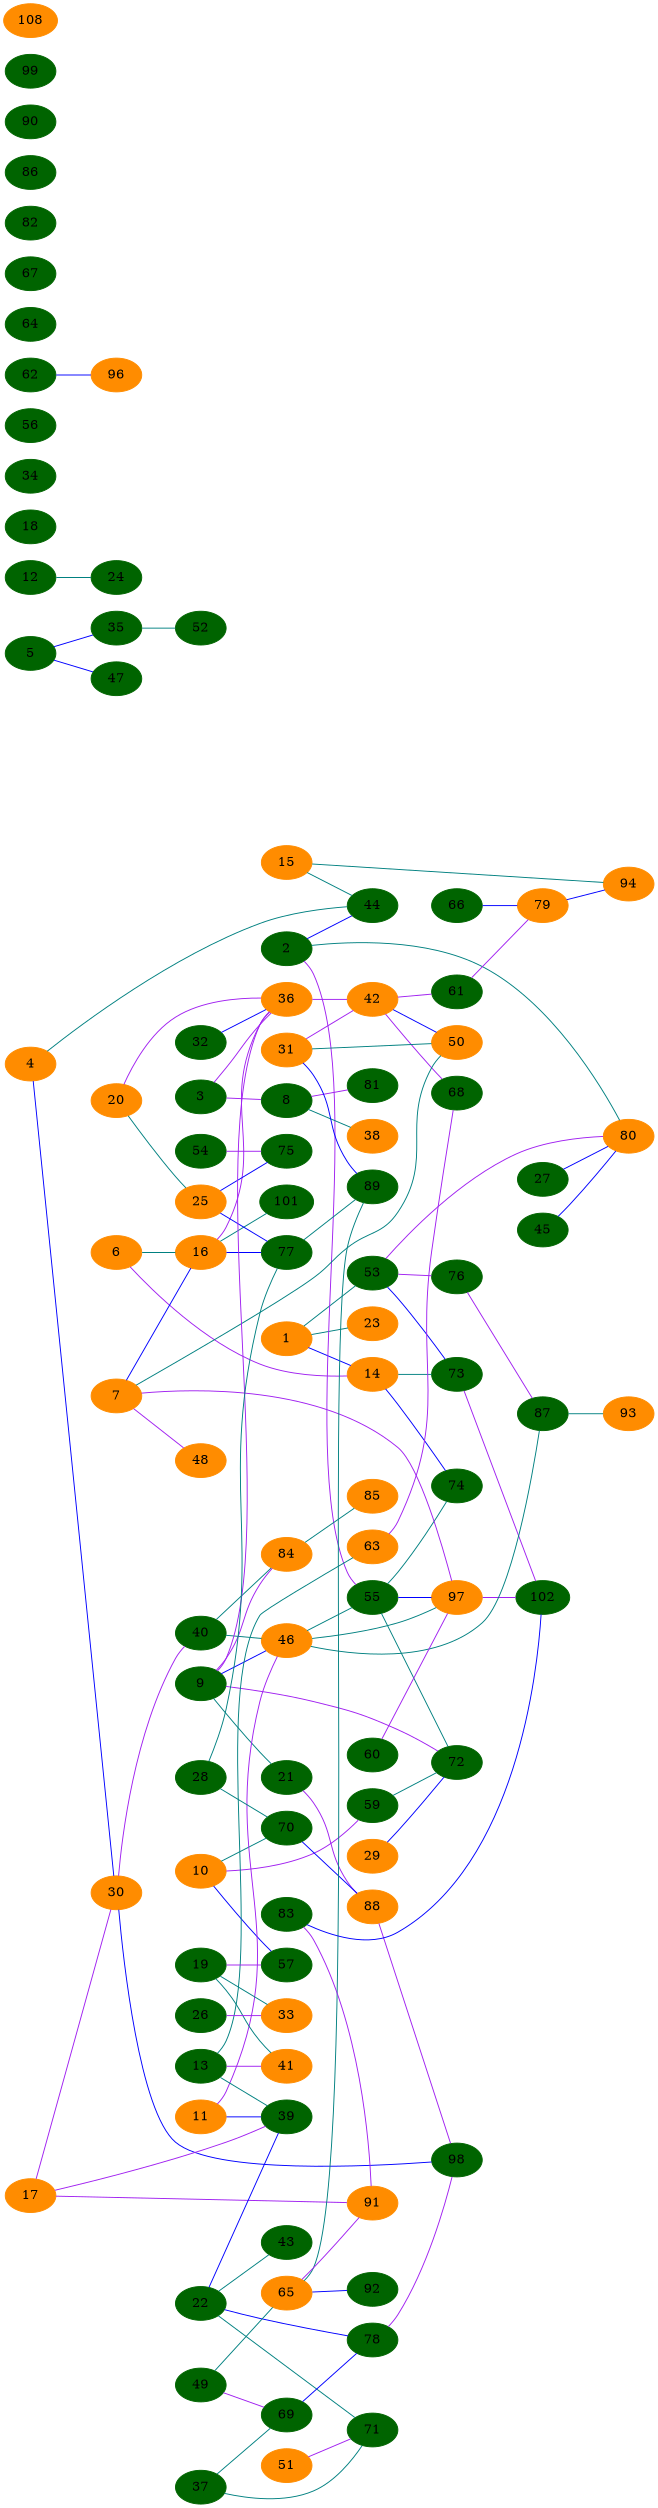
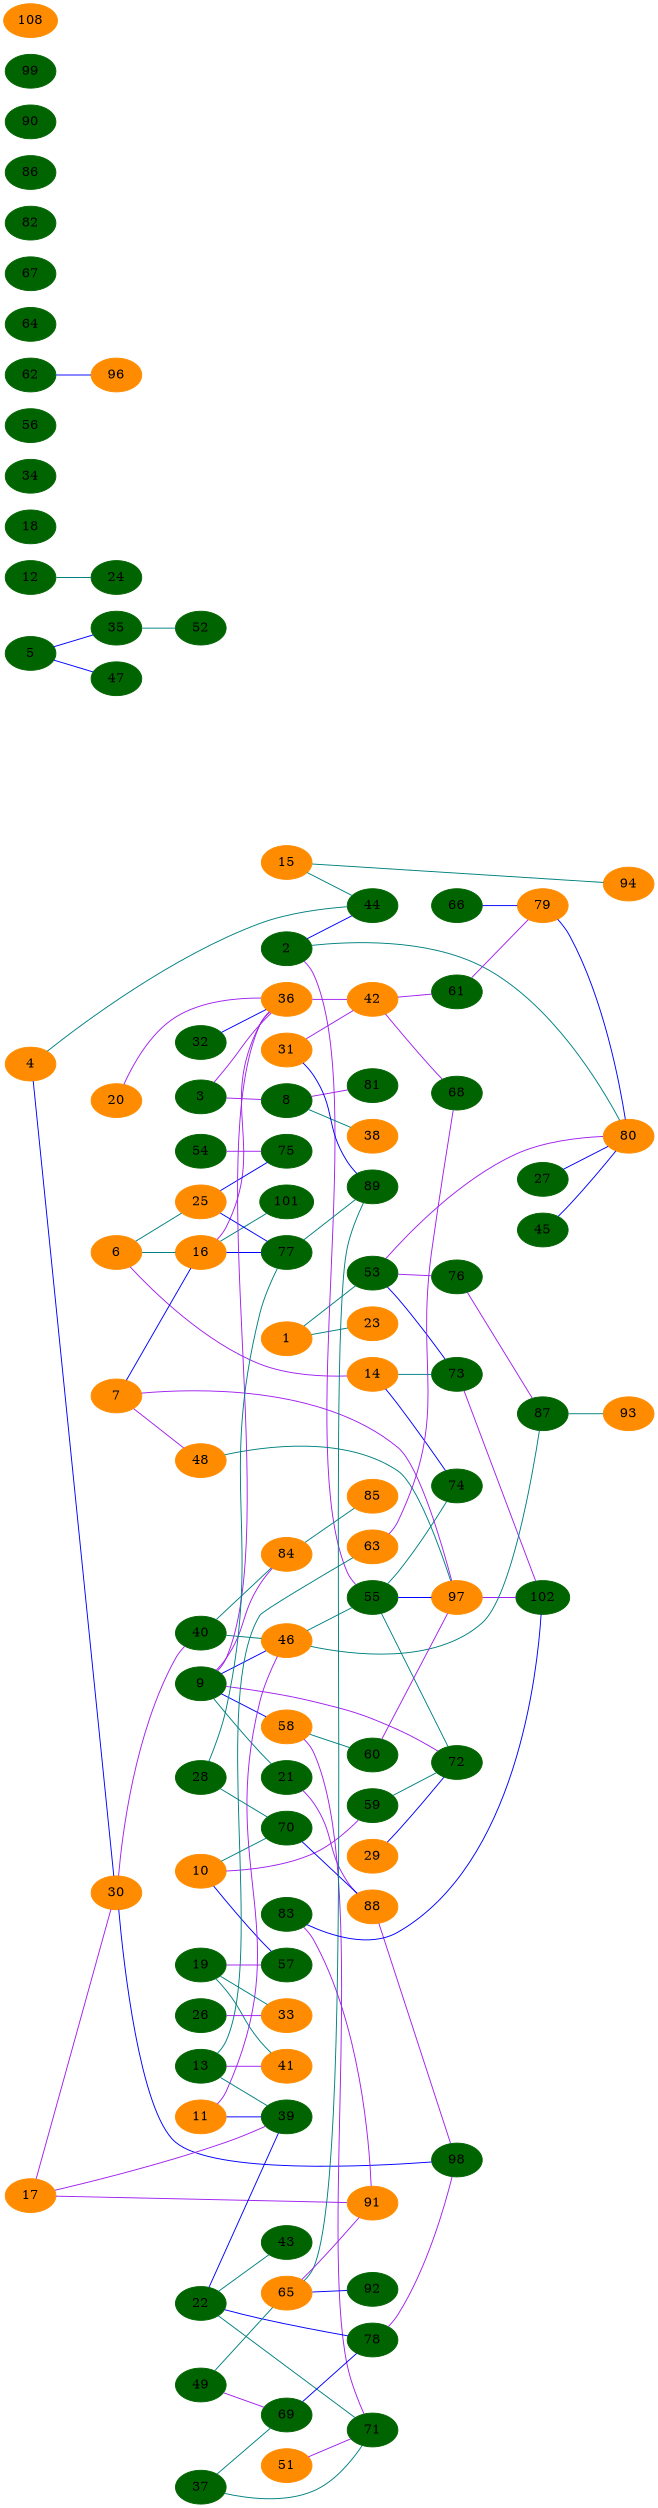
  graph {
    rankdir=LR
    node [color=darkgreen style=filled]
    edge [color=purple]
    1 [color=darkorange]
    14 [color=darkorange]
    23 [color=darkorange]
    53
    73
    74
    80 [color=darkorange]
    76
    2
    44
    55
    97 [color=darkorange]
    72
    3
    8
    36 [color=darkorange]
    38 [color=darkorange]
    81
    42 [color=darkorange]
    4 [color=darkorange]
    30 [color=darkorange]
    40
    98
    5
    35
    47
    52
    6 [color=darkorange]
    16 [color=darkorange]
    25 [color=darkorange]
    77
    101
    75
    7 [color=darkorange]
    48 [color=darkorange]
-   50 [color=darkorange]
    102
    9
    21
    46 [color=darkorange]
+   58 [color=darkorange]
    84 [color=darkorange]
    88 [color=darkorange]
    87
    71
    60
    85 [color=darkorange]
    10 [color=darkorange]
    57
    59
    70
    11 [color=darkorange]
    39
    12
    24
    13
    41 [color=darkorange]
    63 [color=darkorange]
    68
    15 [color=darkorange]
    94 [color=darkorange]
    89
    17 [color=darkorange]
    91 [color=darkorange]
    18
    19
    33 [color=darkorange]
    20 [color=darkorange]
    22
    43
    78
    61
    26
    27
    28
    29 [color=darkorange]
    31 [color=darkorange]
    32
    34
    37
    69
    79 [color=darkorange]
    45
    93 [color=darkorange]
    49
    65 [color=darkorange]
    92
    51 [color=darkorange]
    54
    56
    96 [color=darkorange]
    62
    64
    66
    67
    82
    83
    86
    90
    99
    n101 [color=darkorange label=108]
-   1 -- 14 [color=blue]
    1 -- 23 [color=teal]
    1 -- 53 [color=teal]
    14 -- 73 [color=teal]
    14 -- 74 [color=blue]
    53 -- 73 [color=blue]
    53 -- 80
    53 -- 76
    73 -- 102
    76 -- 87
    2 -- 80 [color=teal]
    2 -- 44 [color=blue]
    2 -- 55
    55 -- 74 [color=teal]
    55 -- 97 [color=blue]
    55 -- 72 [color=teal]
    97 -- 102
    3 -- 8
    3 -- 36
    8 -- 38 [color=teal]
    8 -- 81
    36 -- 42
-   42 -- 50 [color=blue]
    42 -- 68
    42 -- 61
    4 -- 44 [color=teal]
    4 -- 30 [color=blue]
    30 -- 40
    30 -- 98 [color=blue]
    40 -- 46 [color=teal]
    40 -- 84 [color=teal]
    5 -- 35 [color=blue]
    5 -- 47 [color=blue]
    35 -- 52 [color=teal]
    6 -- 14
    6 -- 16 [color=teal]
-   20 -- 25 [color=teal]
+   6 -- 25 [color=teal]
    16 -- 36
    16 -- 77 [color=blue]
    16 -- 101 [color=teal]
    25 -- 77 [color=blue]
    25 -- 75 [color=blue]
    77 -- 89 [color=teal]
    7 -- 97
    7 -- 16 [color=blue]
    7 -- 48
-   7 -- 50 [color=teal]
-   46 -- 97 [color=teal]
+   48 -- 97 [color=teal]
    9 -- 72
    9 -- 36
    9 -- 21 [color=teal]
    9 -- 46 [color=blue]
+   9 -- 58 [color=blue]
    9 -- 84
    21 -- 88
    46 -- 55 [color=teal]
    46 -- 87 [color=teal]
+   58 -- 71
+   58 -- 60 [color=teal]
    84 -- 85 [color=teal]
    88 -- 98
    87 -- 93 [color=teal]
    60 -- 97
    10 -- 57 [color=blue]
    10 -- 59
    10 -- 70 [color=teal]
    59 -- 72 [color=teal]
    70 -- 88 [color=blue]
    11 -- 46
    11 -- 39 [color=blue]
    12 -- 24 [color=teal]
    13 -- 39 [color=teal]
    13 -- 41
    13 -- 63 [color=teal]
    63 -- 68
    15 -- 44 [color=teal]
    15 -- 94 [color=teal]
    17 -- 30
    17 -- 39
    17 -- 91
    19 -- 57
    19 -- 41 [color=teal]
    19 -- 33 [color=teal]
    20 -- 36
    22 -- 71 [color=teal]
    22 -- 39 [color=blue]
    22 -- 43 [color=teal]
    22 -- 78 [color=blue]
    78 -- 98
    61 -- 79
    26 -- 33
    27 -- 80 [color=blue]
    28 -- 77 [color=teal]
    28 -- 70 [color=teal]
    29 -- 72 [color=blue]
    31 -- 42
-   31 -- 50 [color=teal]
    31 -- 89 [color=blue]
    32 -- 36 [color=blue]
    37 -- 71 [color=teal]
    37 -- 69 [color=teal]
    69 -- 78 [color=blue]
-   79 -- 94 [color=blue]
+   79 -- 80 [color=blue]
    45 -- 80 [color=blue]
    49 -- 69
    49 -- 65 [color=teal]
    65 -- 89 [color=teal]
    65 -- 91
    65 -- 92 [color=blue]
    51 -- 71
    54 -- 75
    62 -- 96 [color=blue]
    66 -- 79 [color=blue]
    83 -- 102 [color=blue]
    83 -- 91
  }
